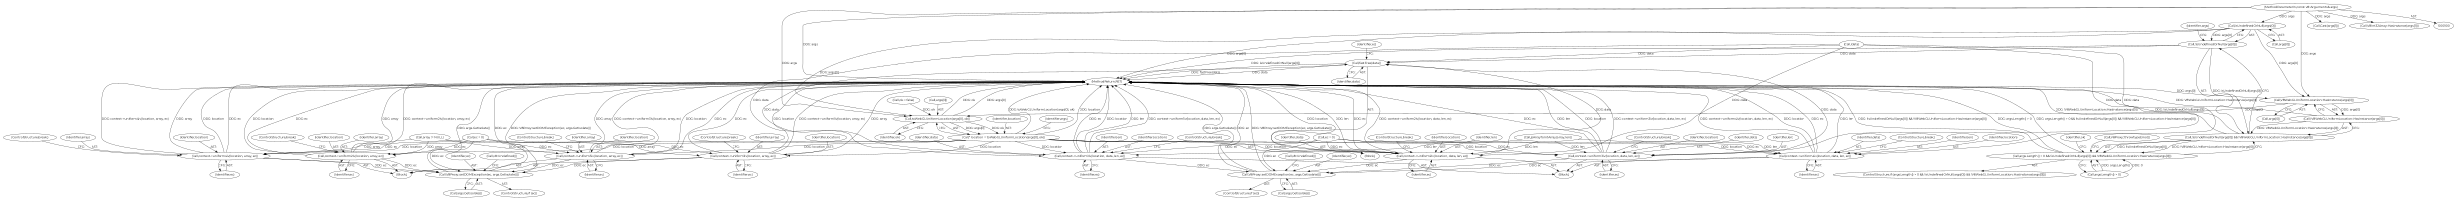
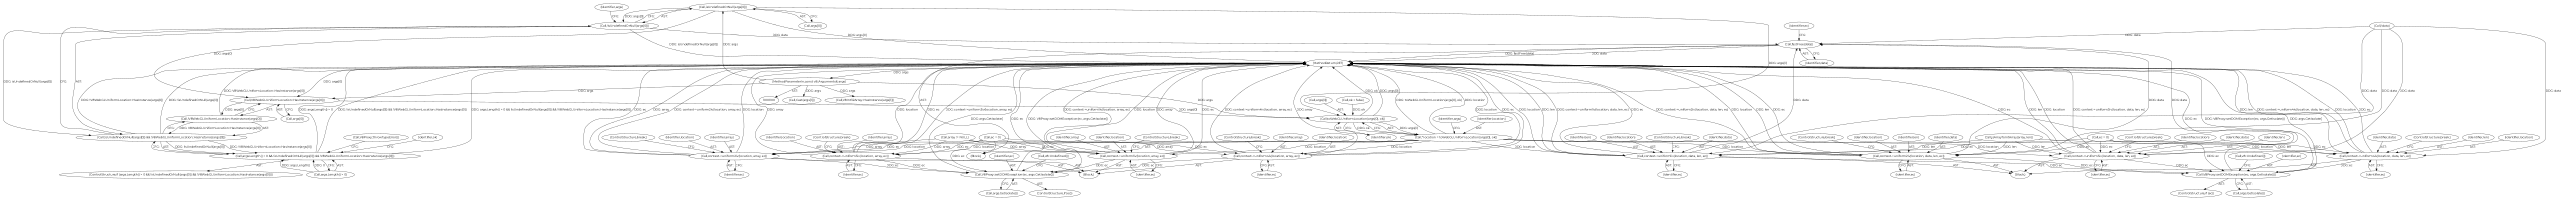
  digraph {
    fontname=Montserrat
    node [fontname=Montserrat]
    edge [fontname=Montserrat]
    n1 [label="(Call,isUndefinedOrNull(args[0]))"]
    n2 [label="(Call,!isUndefinedOrNull(args[0]))"]
    n3 [label="(Call,V8WebGLUniformLocation::HasInstance(args[0]))"]
    n4 [label="(Call,toWebGLUniformLocation(args[0], ok))"]
    n5 [label="(MethodReturn,RET)"]
    n6 [label="(Call,args[0])"]
    n7 [label="(Call,!isUndefinedOrNull(args[0]) && !V8WebGLUniformLocation::HasInstance(args[0]))"]
    n8 [label="(Call,fastFree(data))"]
    n9 [label="(Call,!V8WebGLUniformLocation::HasInstance(args[0]))"]
    n10 [label="(Call,args[0])"]
    n11 [label="(Call,* location = toWebGLUniformLocation(args[0], ok))"]
    n12 [label="(Identifier,ok)"]
    n13 [label="(MethodParameterIn,const v8::Arguments& args)"]
    n14 [label="(Call,Cast(args[1]))"]
    n15 [label="(Call,V8Int32Array::HasInstance(args[1]))"]
    1000100
    n17 [label="(Call,args.Length() > 0 && !isUndefinedOrNull(args[0]) && !V8WebGLUniformLocation::HasInstance(args[0]))"]
    n18 [label="(Call,args.Length() > 0)"]
    n19 [label="(ControlStructure,if (args.Length() > 0 && !isUndefinedOrNull(args[0]) && !V8WebGLUniformLocation::HasInstance(args[0])))"]
    n20 [label="(Call,context->uniform1iv(location, array, ec))"]
    n21 [label="(Call,context->uniform2iv(location, array, ec))"]
    n22 [label="(Call,context->uniform3iv(location, array, ec))"]
    n23 [label="(Call,context->uniform4iv(location, array, ec))"]
    n24 [label="(Call,context->uniform1iv(location, data, len, ec))"]
    n25 [label="(Call,context->uniform2iv(location, data, len, ec))"]
    n26 [label="(Call,context->uniform3iv(location, data, len, ec))"]
    n27 [label="(Call,context->uniform4iv(location, data, len, ec))"]
    n28 [label="(Block,)"]
    n29 [label="(Call,V8Proxy::setDOMException(ec, args.GetIsolate()))"]
    n30 [label="(Block,)"]
    n31 [label="(Identifier,ec)"]
    n32 [label="(Identifier,ec)"]
    n33 [label="(Identifier,ec)"]
    n34 [label="(Identifier,ec)"]
    n35 [label="(Call,V8Proxy::setDOMException(ec, args.GetIsolate()))"]
    n36 [label="(Block,)"]
    n37 [label="(Identifier,ec)"]
    n38 [label="(Identifier,ec)"]
    n39 [label="(Identifier,ec)"]
    n40 [label="(Identifier,ec)"]
    n41 [label="(Call,args.GetIsolate())"]
    n42 [label="(ControlStructure,if (ec))"]
    n43 [label="(Identifier,data)"]
    n44 [label="(ControlStructure,if (ec))"]
    n45 [label="(Call,args.GetIsolate())"]
    n46 [label="(Call,v8::Undefined())"]
    n47 [label="(ControlStructure,break;)"]
    n48 [label="(Identifier,location)"]
    n49 [label="(Identifier,data)"]
    n50 [label="(ControlStructure,break;)"]
    n51 [label="(Identifier,ec)"]
    n52 [label="(ControlStructure,break;)"]
    n53 [label="(Call,v8::Undefined())"]
    n54 [label="(Call,!data)"]
    n55 [label="(Identifier,array)"]
    n56 [label="(Call,args[0])"]
    n57 [label="(Call,V8Proxy::throwTypeError())"]
    n58 [label="(Identifier,location)"]
    n59 [label="(ControlStructure,break;)"]
    n60 [label="(ControlStructure,break;)"]
    n61 [label="(ControlStructure,break;)"]
    n62 [label="(Identifier,len)"]
    n63 [label="(Call,jsArrayToIntArray(array, len))"]
    n64 [label="(Identifier,ok)"]
    n65 [label="(Identifier,ec)"]
    n66 [label="(Identifier,location)"]
    n67 [label="(Identifier,len)"]
    n68 [label="(Call,ec = 0)"]
    n69 [label="(Identifier,location)"]
    n70 [label="(Identifier,location)"]
    n71 [label="(Identifier,array)"]
    n72 [label="(ControlStructure,break;)"]
    n73 [label="(ControlStructure,break;)"]
    n74 [label="(Identifier,args)"]
    n75 [label="(Identifier,array)"]
    n76 [label="(Identifier,location)"]
    n77 [label="(Call,ec = 0)"]
    n78 [label="(Identifier,ec)"]
    n79 [label="(Identifier,args)"]
    n80 [label="(Identifier,len)"]
    n81 [label="(Identifier,location)"]
    n82 [label="(Identifier,data)"]
    n83 [label="(Call,ok = false)"]
    n84 [label="(Identifier,data)"]
    n85 [label="(Call,array != NULL)"]
    n86 [label="(Identifier,array)"]
    n87 [label="(Identifier,location)"]
    n88 [label="(Identifier,location)"]
    n89 [label="(Identifier,data)"]
    n90 [label="(Identifier,len)"]
    n1 -> n2 [label="AST: "]
    n1 -> n2 [label="DDG: args[0]"]
    n1 -> n3 [label="DDG: args[0]"]
    n1 -> n4 [label="DDG: args[0]"]
    n1 -> n5 [label="DDG: args[0]"]
    n1 -> n6 [label="CFG: "]
    n2 -> n1 [label="CFG: "]
    n2 -> n5 [label="DDG: isUndefinedOrNull(args[0])"]
    n2 -> n7 [label="AST: "]
    n2 -> n7 [label="DDG: isUndefinedOrNull(args[0])"]
    n2 -> n8 [label="DDG: data"]
    n3 -> n4 [label="DDG: args[0]"]
    n3 -> n9 [label="AST: "]
    n3 -> n9 [label="DDG: args[0]"]
    n3 -> n10 [label="CFG: "]
    n4 -> n5 [label="DDG: args[0]"]
    n4 -> n5 [label="DDG: ok"]
    n4 -> n11 [label="AST: "]
    n4 -> n11 [label="DDG: args[0]"]
    n4 -> n11 [label="DDG: ok"]
    n4 -> n12 [label="CFG: "]
    n5 -> n3 [label="DDG: args[0]"]
    n6 -> n1 [label="AST: "]
    n7 -> n2 [label="CFG: "]
    n7 -> n5 [label="DDG: !V8WebGLUniformLocation::HasInstance(args[0])"]
    n7 -> n5 [label="DDG: !isUndefinedOrNull(args[0])"]
    n7 -> n9 [label="CFG: "]
    n7 -> n17 [label="AST: "]
    n7 -> n17 [label="DDG: !isUndefinedOrNull(args[0])"]
    n7 -> n17 [label="DDG: !V8WebGLUniformLocation::HasInstance(args[0])"]
    n8 -> n5 [label="DDG: data"]
    n8 -> n5 [label="DDG: fastFree(data)"]
    n8 -> n28 [label="AST: "]
    n8 -> n43 [label="CFG: "]
    n9 -> n3 [label="CFG: "]
    n9 -> n5 [label="DDG: V8WebGLUniformLocation::HasInstance(args[0])"]
    n9 -> n7 [label="AST: "]
    n9 -> n7 [label="DDG: V8WebGLUniformLocation::HasInstance(args[0])"]
    n10 -> n3 [label="AST: "]
    n11 -> n4 [label="CFG: "]
    n11 -> n5 [label="DDG: toWebGLUniformLocation(args[0], ok)"]
    n11 -> n5 [label="DDG: location"]
    n11 -> n20 [label="DDG: location"]
    n11 -> n21 [label="DDG: location"]
    n11 -> n22 [label="DDG: location"]
    n11 -> n23 [label="DDG: location"]
    n11 -> n24 [label="DDG: location"]
    n11 -> n25 [label="DDG: location"]
    n11 -> n26 [label="DDG: location"]
    n11 -> n27 [label="DDG: location"]
    n11 -> n28 [label="AST: "]
    n12 -> n4 [label="AST: "]
    n13 -> n1 [label="DDG: args"]
    n13 -> n3 [label="DDG: args"]
    n13 -> n4 [label="DDG: args"]
-   n13 -> n5 [label="DDG: args"]
+   n5 -> n13 [label="DDG: args"]
    n13 -> n14 [label="DDG: args"]
    n13 -> n15 [label="DDG: args"]
    n13 -> 1000100 [label="AST: "]
    n17 -> n5 [label="DDG: args.Length() > 0"]
    n17 -> n5 [label="DDG: !isUndefinedOrNull(args[0]) && !V8WebGLUniformLocation::HasInstance(args[0])"]
    n17 -> n5 [label="DDG: args.Length() > 0 && !isUndefinedOrNull(args[0]) && !V8WebGLUniformLocation::HasInstance(args[0])"]
    n17 -> n7 [label="CFG: "]
    n17 -> n18 [label="CFG: "]
    n17 -> n19 [label="AST: "]
    n18 -> n17 [label="AST: "]
    n18 -> n17 [label="DDG: args.Length()"]
    n18 -> n17 [label="DDG: 0"]
    n20 -> n5 [label="DDG: array"]
    n20 -> n5 [label="DDG: ec"]
    n20 -> n5 [label="DDG: location"]
    n20 -> n5 [label="DDG: context->uniform1iv(location, array, ec)"]
    n20 -> n29 [label="DDG: ec"]
    n20 -> n30 [label="AST: "]
    n20 -> n31 [label="CFG: "]
    n21 -> n5 [label="DDG: ec"]
    n21 -> n5 [label="DDG: array"]
    n21 -> n5 [label="DDG: context->uniform2iv(location, array, ec)"]
    n21 -> n5 [label="DDG: location"]
    n21 -> n29 [label="DDG: ec"]
    n21 -> n30 [label="AST: "]
    n21 -> n32 [label="CFG: "]
    n22 -> n5 [label="DDG: ec"]
    n22 -> n5 [label="DDG: context->uniform3iv(location, array, ec)"]
    n22 -> n5 [label="DDG: array"]
    n22 -> n5 [label="DDG: location"]
    n22 -> n29 [label="DDG: ec"]
    n22 -> n30 [label="AST: "]
    n22 -> n33 [label="CFG: "]
    n23 -> n5 [label="DDG: context->uniform4iv(location, array, ec)"]
    n23 -> n5 [label="DDG: array"]
    n23 -> n5 [label="DDG: location"]
    n23 -> n5 [label="DDG: ec"]
    n23 -> n29 [label="DDG: ec"]
    n23 -> n30 [label="AST: "]
    n23 -> n34 [label="CFG: "]
    n24 -> n5 [label="DDG: location"]
    n24 -> n5 [label="DDG: len"]
    n24 -> n5 [label="DDG: context->uniform1iv(location, data, len, ec)"]
    n24 -> n5 [label="DDG: ec"]
    n24 -> n8 [label="DDG: data"]
    n24 -> n35 [label="DDG: ec"]
    n24 -> n36 [label="AST: "]
    n24 -> n37 [label="CFG: "]
    n25 -> n5 [label="DDG: location"]
    n25 -> n5 [label="DDG: len"]
    n25 -> n5 [label="DDG: ec"]
    n25 -> n5 [label="DDG: context->uniform2iv(location, data, len, ec)"]
    n25 -> n8 [label="DDG: data"]
    n25 -> n35 [label="DDG: ec"]
    n25 -> n36 [label="AST: "]
    n25 -> n38 [label="CFG: "]
    n26 -> n5 [label="DDG: len"]
    n26 -> n5 [label="DDG: location"]
    n26 -> n5 [label="DDG: context->uniform3iv(location, data, len, ec)"]
    n26 -> n5 [label="DDG: ec"]
    n26 -> n8 [label="DDG: data"]
    n26 -> n35 [label="DDG: ec"]
    n26 -> n36 [label="AST: "]
    n26 -> n39 [label="CFG: "]
    n27 -> n5 [label="DDG: location"]
    n27 -> n5 [label="DDG: ec"]
    n27 -> n5 [label="DDG: len"]
    n27 -> n5 [label="DDG: context->uniform4iv(location, data, len, ec)"]
    n27 -> n35 [label="DDG: ec"]
    n27 -> n36 [label="AST: "]
    n27 -> n40 [label="CFG: "]
    n29 -> n5 [label="DDG: args.GetIsolate()"]
    n29 -> n5 [label="DDG: ec"]
    n29 -> n5 [label="DDG: V8Proxy::setDOMException(ec, args.GetIsolate())"]
    n29 -> n41 [label="CFG: "]
    n29 -> n42 [label="AST: "]
    n31 -> n20 [label="AST: "]
    n32 -> n21 [label="AST: "]
    n33 -> n22 [label="AST: "]
    n34 -> n23 [label="AST: "]
    n35 -> n5 [label="DDG: ec"]
    n35 -> n5 [label="DDG: V8Proxy::setDOMException(ec, args.GetIsolate())"]
    n35 -> n5 [label="DDG: args.GetIsolate()"]
    n35 -> n44 [label="AST: "]
    n35 -> n45 [label="CFG: "]
    n37 -> n24 [label="AST: "]
    n38 -> n25 [label="AST: "]
    n39 -> n26 [label="AST: "]
    n40 -> n27 [label="AST: "]
    n41 -> n29 [label="AST: "]
    n43 -> n8 [label="AST: "]
    n45 -> n35 [label="AST: "]
    n46 -> n35 [label="CFG: "]
    n47 -> n23 [label="CFG: "]
    n48 -> n22 [label="AST: "]
    n49 -> n27 [label="AST: "]
    n50 -> n26 [label="CFG: "]
    n51 -> n29 [label="AST: "]
    n52 -> n22 [label="CFG: "]
    n53 -> n29 [label="CFG: "]
    n54 -> n8 [label="DDG: data"]
    n54 -> n24 [label="DDG: data"]
    n54 -> n25 [label="DDG: data"]
    n54 -> n26 [label="DDG: data"]
    n54 -> n27 [label="DDG: data"]
    n55 -> n20 [label="AST: "]
    n56 -> n4 [label="AST: "]
    n57 -> n17 [label="CFG: "]
    n58 -> n26 [label="AST: "]
    n59 -> n21 [label="CFG: "]
    n60 -> n27 [label="CFG: "]
    n61 -> n25 [label="CFG: "]
    n62 -> n24 [label="AST: "]
    n63 -> n24 [label="DDG: len"]
    n63 -> n25 [label="DDG: len"]
    n63 -> n26 [label="DDG: len"]
    n63 -> n27 [label="DDG: len"]
    n64 -> n17 [label="CFG: "]
    n65 -> n8 [label="CFG: "]
    n66 -> n20 [label="AST: "]
    n67 -> n27 [label="AST: "]
    n68 -> n20 [label="DDG: ec"]
    n68 -> n21 [label="DDG: ec"]
    n68 -> n22 [label="DDG: ec"]
    n68 -> n23 [label="DDG: ec"]
    n68 -> n29 [label="DDG: ec"]
    n69 -> n21 [label="AST: "]
    n70 -> n24 [label="AST: "]
    n71 -> n23 [label="AST: "]
    n72 -> n24 [label="CFG: "]
    n73 -> n20 [label="CFG: "]
    n74 -> n2 [label="CFG: "]
    n75 -> n21 [label="AST: "]
    n76 -> n25 [label="AST: "]
    n77 -> n24 [label="DDG: ec"]
    n77 -> n25 [label="DDG: ec"]
    n77 -> n26 [label="DDG: ec"]
    n77 -> n27 [label="DDG: ec"]
    n77 -> n35 [label="DDG: ec"]
    n78 -> n35 [label="AST: "]
    n79 -> n11 [label="CFG: "]
    n80 -> n25 [label="AST: "]
    n81 -> n27 [label="AST: "]
    n82 -> n24 [label="AST: "]
    n83 -> n4 [label="DDG: ok"]
    n84 -> n25 [label="AST: "]
    n85 -> n20 [label="DDG: array"]
    n85 -> n21 [label="DDG: array"]
    n85 -> n22 [label="DDG: array"]
    n85 -> n23 [label="DDG: array"]
    n86 -> n22 [label="AST: "]
    n87 -> n23 [label="AST: "]
    n88 -> n11 [label="AST: "]
    n89 -> n26 [label="AST: "]
    n90 -> n26 [label="AST: "]
  }
